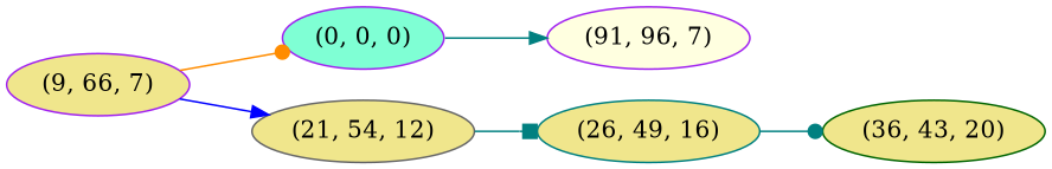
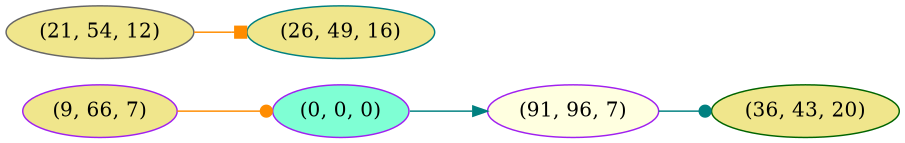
  digraph {
    rankdir=LR
    node [color=purple fillcolor=khaki style=filled]
    edge [arrowhead=normal color=teal]
    "(0, 0, 0)" [fillcolor=aquamarine]
    "(91, 96, 7)" [fillcolor=lightyellow]
    "(9, 66, 7)"
    "(21, 54, 12)" [color=gray40]
    "(26, 49, 16)" [color=teal]
    "(36, 43, 20)" [color=darkgreen]
    "(0, 0, 0)" -> "(91, 96, 7)"
    "(9, 66, 7)" -> "(0, 0, 0)" [arrowhead=dot color=darkorange]
-   "(9, 66, 7)" -> "(21, 54, 12)" [color=blue]
-   "(21, 54, 12)" -> "(26, 49, 16)" [arrowhead=box]
-   "(26, 49, 16)" -> "(36, 43, 20)" [arrowhead=dot]
+   "(21, 54, 12)" -> "(26, 49, 16)" [arrowhead=box color=darkorange]
+   "(91, 96, 7)" -> "(36, 43, 20)" [arrowhead=dot]
  }
